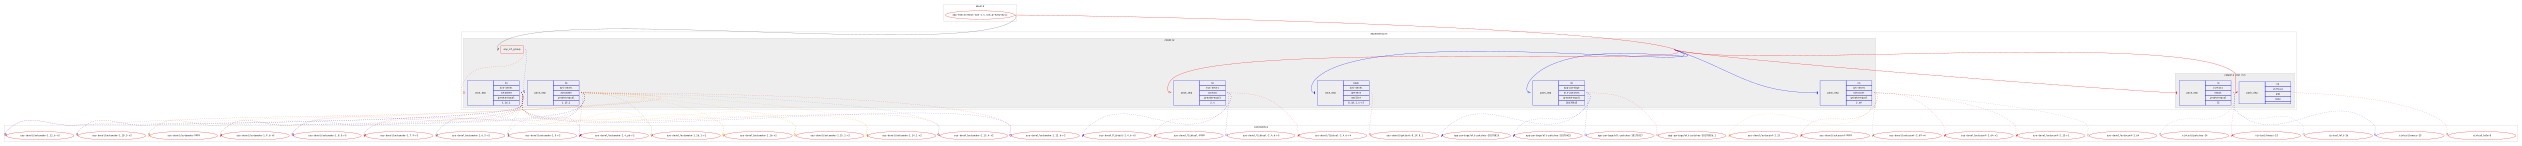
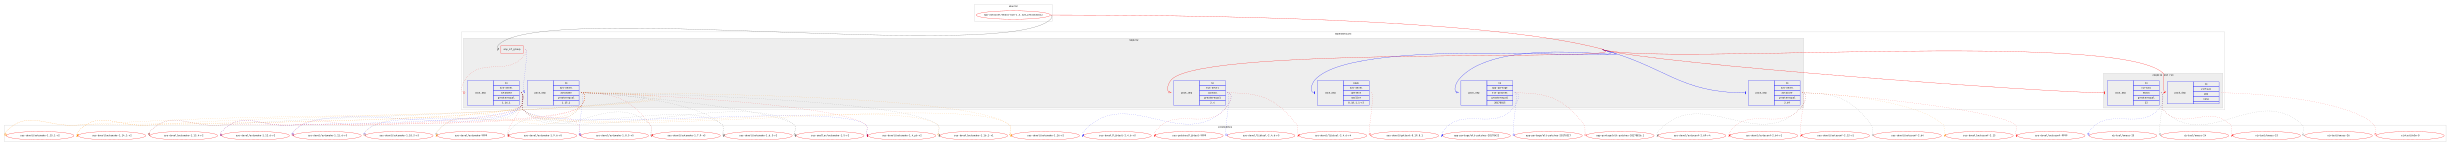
  digraph {
    compound=true
    concentrate=true
    fontname="JetBrains Mono"
    fontsize=10
    newrank=true
    rankdir=TB
    ranksep=1.5
    node [color=red fontname="JetBrains Mono" fontsize=10]
    edge [arrowhead=tee color=red fontname="JetBrains Mono" headport=w style=dotted tailport=e weight=100]
-   n1 [label="app-emacs/emacs-w3m-1.4.528_pre20140213" width=4]
+   n1 [label="app-autoconf/emacs-w3m-1.4.528_pre20140213" width=4]
    n2 [color=blue label=<<TABLE BORDER="0" CELLBORDER="1" CELLSPACING="0" CELLPADDING="4" WIDTH="220"><TR><TD ROWSPAN="6" CELLPADDING="30">pack_dep</TD></TR><TR><TD WIDTH="110">no</TD></TR><TR><TD>sys-devel</TD></TR><TR><TD>automake</TD></TR><TR><TD>greaterequal</TD></TR><TR><TD>1.16.1</TD></TR></TABLE>> shape=none]
    n3 [color=blue label=<<TABLE BORDER="0" CELLBORDER="1" CELLSPACING="0" CELLPADDING="4" WIDTH="220"><TR><TD ROWSPAN="6" CELLPADDING="30">pack_dep</TD></TR><TR><TD WIDTH="110">no</TD></TR><TR><TD>sys-devel</TD></TR><TR><TD>automake</TD></TR><TR><TD>greaterequal</TD></TR><TR><TD>1.15.1</TD></TR></TABLE>> shape=none]
    n4 [label=<<TABLE BORDER="0" CELLBORDER="1" CELLSPACING="0" CELLPADDING="4"><TR><TD CELLPADDING="10">any_of_group</TD></TR></TABLE>> shape=none]
    n5 [color=blue label=<<TABLE BORDER="0" CELLBORDER="1" CELLSPACING="0" CELLPADDING="4" WIDTH="220"><TR><TD ROWSPAN="6" CELLPADDING="30">pack_dep</TD></TR><TR><TD WIDTH="110">no</TD></TR><TR><TD>app-portage</TD></TR><TR><TD>elt-patches</TD></TR><TR><TD>greaterequal</TD></TR><TR><TD>20170815</TD></TR></TABLE>> shape=none]
    n6 [color=blue label=<<TABLE BORDER="0" CELLBORDER="1" CELLSPACING="0" CELLPADDING="4" WIDTH="220"><TR><TD ROWSPAN="6" CELLPADDING="30">pack_dep</TD></TR><TR><TD WIDTH="110">no</TD></TR><TR><TD>sys-devel</TD></TR><TR><TD>autoconf</TD></TR><TR><TD>greaterequal</TD></TR><TR><TD>2.69</TD></TR></TABLE>> shape=none]
    n7 [color=blue label=<<TABLE BORDER="0" CELLBORDER="1" CELLSPACING="0" CELLPADDING="4" WIDTH="220"><TR><TD ROWSPAN="6" CELLPADDING="30">pack_dep</TD></TR><TR><TD WIDTH="110">no</TD></TR><TR><TD>sys-devel</TD></TR><TR><TD>libtool</TD></TR><TR><TD>greaterequal</TD></TR><TR><TD>2.4</TD></TR></TABLE>> shape=none]
    n8 [color=blue label=<<TABLE BORDER="0" CELLBORDER="1" CELLSPACING="0" CELLPADDING="4" WIDTH="220"><TR><TD ROWSPAN="6" CELLPADDING="30">pack_dep</TD></TR><TR><TD WIDTH="110">weak</TD></TR><TR><TD>sys-devel</TD></TR><TR><TD>gettext</TD></TR><TR><TD>smaller</TD></TR><TR><TD>0.18.1.1-r3</TD></TR></TABLE>> shape=none]
    n9 [color=blue label=<<TABLE BORDER="0" CELLBORDER="1" CELLSPACING="0" CELLPADDING="4" WIDTH="220"><TR><TD ROWSPAN="6" CELLPADDING="30">pack_dep</TD></TR><TR><TD WIDTH="110">no</TD></TR><TR><TD>virtual</TD></TR><TR><TD>emacs</TD></TR><TR><TD>greaterequal</TD></TR><TR><TD>23</TD></TR></TABLE>> shape=none]
    n10 [color=blue label=<<TABLE BORDER="0" CELLBORDER="1" CELLSPACING="0" CELLPADDING="4" WIDTH="220"><TR><TD ROWSPAN="6" CELLPADDING="30">pack_dep</TD></TR><TR><TD WIDTH="110">no</TD></TR><TR><TD>virtual</TD></TR><TR><TD>w3m</TD></TR><TR><TD>none</TD></TR><TR><TD></TD></TR></TABLE>> shape=none]
    n11 [label="sys-devel/automake-1.10.3-r3" width=4]
    n12 [label="sys-devel/automake-1.11.6-r3" width=4]
    n13 [label="sys-devel/automake-1.12.6-r2" width=4]
    n14 [label="sys-devel/automake-1.13.4-r2" width=4]
    n15 [label="sys-devel/automake-1.14.1-r2" width=4]
    n16 [label="sys-devel/automake-1.15.1-r2" width=4]
    n17 [label="sys-devel/automake-1.16-r2" width=4]
    n18 [label="sys-devel/automake-1.16.1-r1" width=4]
    n19 [label="sys-devel/automake-1.4_p6-r2" width=4]
-   n20 [label="sys-devel/automake-1.5-r2" width=4]
+   n20 [label="sys-smaller/automake-1.5-r2" width=4]
    n21 [label="sys-devel/automake-1.6.3-r2" width=4]
    n22 [label="sys-devel/automake-1.7.9-r3" width=4]
    n23 [label="sys-devel/automake-1.8.5-r5" width=4]
    n24 [label="sys-devel/automake-1.9.6-r5" width=4]
    n25 [label="sys-devel/automake-9999" width=4]
    n26 [label="app-portage/elt-patches-20170317" width=4]
    n27 [label="app-portage/elt-patches-20170422" width=4]
-   n28 [label="app-portage/elt-patches-20170815" width=4]
    n29 [label="app-portage/elt-patches-20170826.1" width=4]
    n30 [label="sys-devel/autoconf-2.13" width=4]
    n31 [label="sys-devel/autoconf-2.64" width=4]
    n32 [label="sys-devel/autoconf-2.13-r1" width=4]
    n33 [label="sys-devel/autoconf-2.64-r1" width=4]
    n34 [label="sys-devel/autoconf-2.69-r4" width=4]
    n35 [label="sys-devel/autoconf-9999" width=4]
    n36 [label="sys-devel/libtool-2.4.6-r3" width=4]
    n37 [label="sys-devel/libtool-2.4.6-r4" width=4]
    n38 [label="sys-devel/libtool-2.4.6-r5" width=4]
-   n39 [label="sys-devel/libtool-9999" width=4]
+   n39 [label="sys-patches/libtool-9999" width=4]
    n40 [label="sys-devel/gettext-0.19.8.1" width=4]
    n41 [label="virtual/emacs-23" width=4]
-   n42 [label="virtual/patches-24" width=4]
+   n42 [label="virtual/emacs-24" width=4]
    n43 [label="virtual/emacs-25" width=4]
-   n44 [label="virtual/elt-26" width=4]
+   n44 [label="virtual/emacs-26" width=4]
    n45 [label="virtual/w3m-0" width=4]
    subgraph cluster_1 {
      color=gray
      label=<<i>ebuild</i>>
      rank=same
      n1
    }
    subgraph cluster_2 {
      color=gray
      label=<<i>dependencies</i>>
      subgraph cluster_3 {
        color=gray
        fillcolor="#eeeeee"
        label=<<i>compile</i>>
        style=filled
        subgraph sub_4 {
          color=gray
          fillcolor="#eeeeee"
          label=<<i>compile</i>>
          style=filled
          n4
          subgraph sub_5 {
            color=gray
            fillcolor="#eeeeee"
            label=<<i>compile</i>>
            style=filled
            n2
          }
          subgraph sub_6 {
            color=gray
            fillcolor="#eeeeee"
            label=<<i>compile</i>>
            style=filled
            n3
          }
        }
        subgraph sub_7 {
          color=gray
          fillcolor="#eeeeee"
          label=<<i>compile</i>>
          style=filled
          n5
        }
        subgraph sub_8 {
          color=gray
          fillcolor="#eeeeee"
          label=<<i>compile</i>>
          style=filled
          n6
        }
        subgraph sub_9 {
          color=gray
          fillcolor="#eeeeee"
          label=<<i>compile</i>>
          style=filled
          n7
        }
        subgraph sub_10 {
          color=gray
          fillcolor="#eeeeee"
          label=<<i>compile</i>>
          style=filled
          n8
        }
      }
      subgraph cluster_11 {
        color=gray
        fillcolor="#eeeeee"
        label=<<i>compile and run</i>>
        style=filled
        subgraph sub_12 {
          color=gray
          fillcolor="#eeeeee"
          label=<<i>compile and run</i>>
          style=filled
          n9
        }
        subgraph sub_13 {
          color=gray
          fillcolor="#eeeeee"
          label=<<i>compile and run</i>>
          style=filled
          n10
        }
      }
      subgraph cluster_14 {
        color=gray
        fillcolor="#eeeeee"
        label=<<i>run</i>>
        style=filled
      }
    }
    subgraph cluster_15 {
      color=gray
      label=<<i>candidates</i>>
      rank=same
      subgraph sub_16 {
        color=black
        label=<<i>candidates</i>>
        nodesep=1
        rank=same
        n11
        n12
        n13
        n14
        n15
        n16
        n17
        n18
        n19
        n20
        n21
        n22
        n23
        n24
        n25
      }
      subgraph sub_17 {
        color=black
        label=<<i>candidates</i>>
        nodesep=1
        rank=same
        n11
        n12
        n13
        n14
        n15
        n16
        n17
        n18
        n19
        n20
        n21
        n22
        n23
        n24
        n25
      }
      subgraph sub_18 {
        color=black
        label=<<i>candidates</i>>
        nodesep=1
        rank=same
        n26
        n27
-       n28
        n29
      }
      subgraph sub_19 {
        color=black
        label=<<i>candidates</i>>
        nodesep=1
        rank=same
        n30
        n31
        n32
        n33
        n34
        n35
      }
      subgraph sub_20 {
        color=black
        label=<<i>candidates</i>>
        nodesep=1
        rank=same
        n36
        n37
        n38
        n39
      }
      subgraph sub_21 {
        color=black
        label=<<i>candidates</i>>
        nodesep=1
        rank=same
        n40
      }
      subgraph sub_22 {
        color=black
        label=<<i>candidates</i>>
        nodesep=1
        rank=same
        n41
        n42
        n43
        n44
      }
      subgraph sub_23 {
        color=black
        label=<<i>candidates</i>>
        nodesep=1
        rank=same
        n45
      }
    }
    n1 -> n4 [color=gray40 style=solid weight=20]
    n1 -> n5 [arrowhead=onormal color=blue style=solid weight=20]
    n1 -> n6 [color=blue style=solid weight=20]
    n1 -> n7 [arrowhead=onormal style=solid weight=20]
    n1 -> n8 [color=blue style=solid weight=20]
    n1 -> n9 [style=solid weight=20]
    n1 -> n10 [style=solid weight=20]
    n2 -> n11 [arrowhead=onormal color=blue]
    n2 -> n12 [arrowhead=onormal color=blue]
    n2 -> n13 [arrowhead=odot color=blue]
    n2 -> n14 [arrowhead=onormal]
    n2 -> n15 [color=darkorange]
    n2 -> n16 [arrowhead=odot color=darkorange]
    n2 -> n17 [arrowhead=onormal color=darkorange]
    n2 -> n18 [arrowhead=onormal color=darkorange]
    n2 -> n19 [color=blue]
    n2 -> n20 [color=gray40]
    n2 -> n21 [color=gray40]
    n2 -> n22 [arrowhead=odot color=gray40]
    n2 -> n23 [arrowhead=odot]
    n2 -> n24
    n2 -> n25 [arrowhead=onormal color=gray40]
    n3 -> n11 [arrowhead=odot color=darkorange]
    n3 -> n12 [arrowhead=odot]
    n3 -> n13 [arrowhead=odot]
    n3 -> n14 [arrowhead=onormal color=gray40]
    n3 -> n15 [color=darkorange]
    n3 -> n16 [arrowhead=onormal color=darkorange]
    n3 -> n17 [color=darkorange]
    n3 -> n18 [color=gray40]
    n3 -> n19
    n3 -> n20 [arrowhead=onormal color=gray40]
    n3 -> n21 [arrowhead=odot color=gray40]
    n3 -> n22
    n3 -> n23 [arrowhead=onormal color=blue]
    n3 -> n24 [arrowhead=odot color=gray40]
    n3 -> n25 [color=darkorange]
    n4 -> n2 [arrowhead=odot weight=20]
    n4 -> n3 [arrowhead=onormal color=blue weight=20]
    n5 -> n26 [arrowhead=odot color=blue]
    n5 -> n27 [color=blue]
-   n5 -> n28 [color=blue]
    n5 -> n29 [arrowhead=odot]
    n6 -> n30 [color=darkorange]
    n6 -> n31 [arrowhead=odot color=gray40]
    n6 -> n32
    n6 -> n33
    n6 -> n34 [color=gray40]
    n6 -> n35
    n7 -> n36 [color=blue]
    n7 -> n37
    n7 -> n38 [arrowhead=odot color=blue]
    n7 -> n39
    n8 -> n40 [arrowhead=onormal]
    n9 -> n41
    n9 -> n42 [arrowhead=onormal color=gray40]
    n9 -> n43 [arrowhead=onormal color=blue]
    n9 -> n44 [arrowhead=onormal color=gray40]
    n10 -> n45 [arrowhead=onormal]
  }
